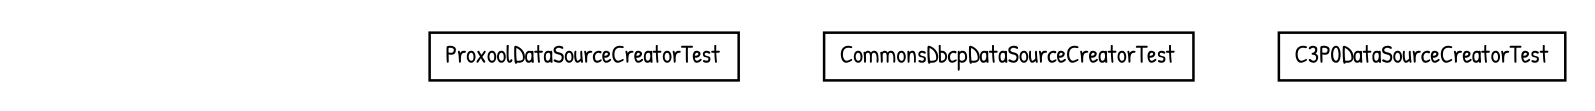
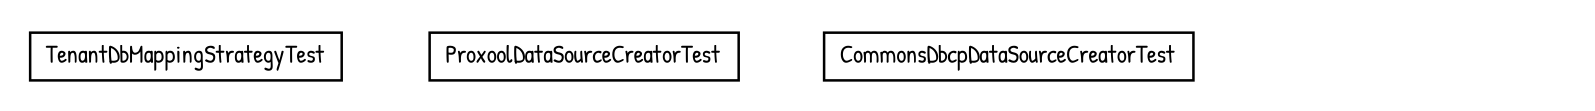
  digraph {
    nodesep=0.25
    ranksep=0.5
    fontname="Patrick Hand"
    node [fontcolor=black fontname="Patrick Hand" fontsize=10.0 shape=plaintext]
+   n1 [label=<<table title="org.dayatang.datasource4saas.dscreator.TenantDbMappingStrategyTest" border="0" cellborder="1" cellspacing="0" cellpadding="2" port="p" href="./TenantDbMappingStrategyTest.html"> 		<tr><td><table border="0" cellspacing="0" cellpadding="1"> <tr><td align="center" balign="center"> TenantDbMappingStrategyTest </td></tr> 		</table></td></tr> 		</table>>]
    n2 [label=<<table title="org.dayatang.datasource4saas.dscreator.ProxoolDataSourceCreatorTest" border="0" cellborder="1" cellspacing="0" cellpadding="2" port="p" href="./ProxoolDataSourceCreatorTest.html"> 		<tr><td><table border="0" cellspacing="0" cellpadding="1"> <tr><td align="center" balign="center"> ProxoolDataSourceCreatorTest </td></tr> 		</table></td></tr> 		</table>>]
    n3 [label=<<table title="org.dayatang.datasource4saas.dscreator.CommonsDbcpDataSourceCreatorTest" border="0" cellborder="1" cellspacing="0" cellpadding="2" port="p" href="./CommonsDbcpDataSourceCreatorTest.html"> 		<tr><td><table border="0" cellspacing="0" cellpadding="1"> <tr><td align="center" balign="center"> CommonsDbcpDataSourceCreatorTest </td></tr> 		</table></td></tr> 		</table>>]
-   n4 [label=<<table title="org.dayatang.datasource4saas.dscreator.C3P0DataSourceCreatorTest" border="0" cellborder="1" cellspacing="0" cellpadding="2" port="p" href="./C3P0DataSourceCreatorTest.html"> 		<tr><td><table border="0" cellspacing="0" cellpadding="1"> <tr><td align="center" balign="center"> C3P0DataSourceCreatorTest </td></tr> 		</table></td></tr> 		</table>>]
  }
